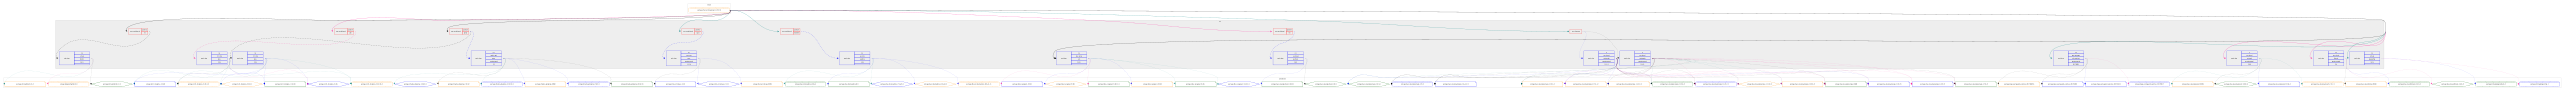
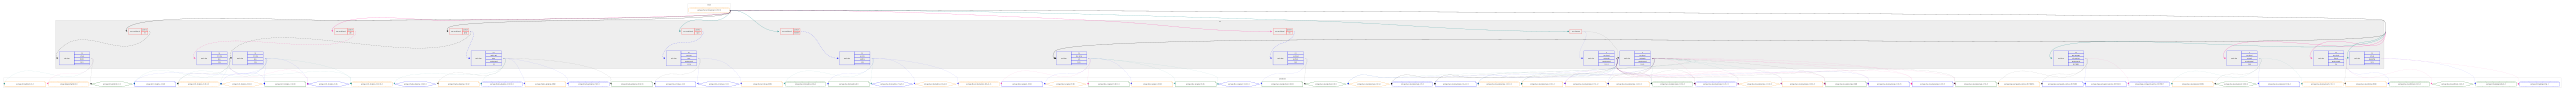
  digraph {
    compound=true
    concentrate=true
    fontname=Nunito
    fontsize=10
    newrank=true
    rankdir=TB
    ranksep=1.5
    node [color=blue fontname=Nunito fontsize=10 shape=note]
    edge [arrowhead=vee color=blue fontname=Nunito headport=w style=dotted tailport=e weight=100]
    n1 [color=darkorange label="portage://net-print/gutenprint-5.2.13" shape=cylinder width=4]
    n2 [label=<<TABLE BORDER="0" CELLBORDER="1" CELLSPACING="0" CELLPADDING="4" WIDTH="220"><TR><TD ROWSPAN="6" CELLPADDING="30">pack_dep</TD></TR><TR><TD WIDTH="110">no</TD></TR><TR><TD>sys-devel</TD></TR><TR><TD>automake</TD></TR><TR><TD>greaterequal</TD></TR><TR><TD>1.16.1</TD></TR></TABLE>> shape=none]
    n3 [label=<<TABLE BORDER="0" CELLBORDER="1" CELLSPACING="0" CELLPADDING="4" WIDTH="220"><TR><TD ROWSPAN="6" CELLPADDING="30">pack_dep</TD></TR><TR><TD WIDTH="110">no</TD></TR><TR><TD>sys-devel</TD></TR><TR><TD>automake</TD></TR><TR><TD>greaterequal</TD></TR><TR><TD>1.15.1</TD></TR></TABLE>> shape=none]
    n4 [color=red label=<<TABLE BORDER="0" CELLBORDER="1" CELLSPACING="0" CELLPADDING="4"><TR><TD CELLPADDING="10">any_of_group</TD></TR></TABLE>> shape=none]
    n5 [label=<<TABLE BORDER="0" CELLBORDER="1" CELLSPACING="0" CELLPADDING="4" WIDTH="220"><TR><TD ROWSPAN="6" CELLPADDING="30">pack_dep</TD></TR><TR><TD WIDTH="110">no</TD></TR><TR><TD>sys-devel</TD></TR><TR><TD>gettext</TD></TR><TR><TD>none</TD></TR><TR><TD></TD></TR></TABLE>> shape=none]
    n6 [color=red label=<<TABLE BORDER="0" CELLBORDER="1" CELLSPACING="0" CELLPADDING="4"><TR><TD ROWSPAN="3" CELLPADDING="10">use_conditional</TD></TR><TR><TD>positive</TD></TR><TR><TD>nls</TD></TR></TABLE>> shape=none]
    n7 [label=<<TABLE BORDER="0" CELLBORDER="1" CELLSPACING="0" CELLPADDING="4" WIDTH="220"><TR><TD ROWSPAN="6" CELLPADDING="30">pack_dep</TD></TR><TR><TD WIDTH="110">no</TD></TR><TR><TD>app-portage</TD></TR><TR><TD>elt-patches</TD></TR><TR><TD>greaterequal</TD></TR><TR><TD>20170815</TD></TR></TABLE>> shape=none]
    n8 [label=<<TABLE BORDER="0" CELLBORDER="1" CELLSPACING="0" CELLPADDING="4" WIDTH="220"><TR><TD ROWSPAN="6" CELLPADDING="30">pack_dep</TD></TR><TR><TD WIDTH="110">no</TD></TR><TR><TD>sys-devel</TD></TR><TR><TD>autoconf</TD></TR><TR><TD>greaterequal</TD></TR><TR><TD>2.69</TD></TR></TABLE>> shape=none]
    n9 [label=<<TABLE BORDER="0" CELLBORDER="1" CELLSPACING="0" CELLPADDING="4" WIDTH="220"><TR><TD ROWSPAN="6" CELLPADDING="30">pack_dep</TD></TR><TR><TD WIDTH="110">no</TD></TR><TR><TD>sys-devel</TD></TR><TR><TD>libtool</TD></TR><TR><TD>greaterequal</TD></TR><TR><TD>2.4</TD></TR></TABLE>> shape=none]
    n10 [label=<<TABLE BORDER="0" CELLBORDER="1" CELLSPACING="0" CELLPADDING="4" WIDTH="220"><TR><TD ROWSPAN="6" CELLPADDING="30">pack_dep</TD></TR><TR><TD WIDTH="110">no</TD></TR><TR><TD>virtual</TD></TR><TR><TD>pkgconfig</TD></TR><TR><TD>none</TD></TR><TR><TD></TD></TR></TABLE>> shape=none]
    n11 [label=<<TABLE BORDER="0" CELLBORDER="1" CELLSPACING="0" CELLPADDING="4" WIDTH="220"><TR><TD ROWSPAN="6" CELLPADDING="30">pack_dep</TD></TR><TR><TD WIDTH="110">no</TD></TR><TR><TD>net-print</TD></TR><TR><TD>cups</TD></TR><TR><TD>greaterequal</TD></TR><TR><TD>1.1.14</TD></TR></TABLE>> shape=none]
    n12 [color=red label=<<TABLE BORDER="0" CELLBORDER="1" CELLSPACING="0" CELLPADDING="4"><TR><TD ROWSPAN="3" CELLPADDING="10">use_conditional</TD></TR><TR><TD>positive</TD></TR><TR><TD>cups</TD></TR></TABLE>> shape=none]
    n13 [label=<<TABLE BORDER="0" CELLBORDER="1" CELLSPACING="0" CELLPADDING="4" WIDTH="220"><TR><TD ROWSPAN="6" CELLPADDING="30">pack_dep</TD></TR><TR><TD WIDTH="110">no</TD></TR><TR><TD>media-gfx</TD></TR><TR><TD>gimp</TD></TR><TR><TD>greaterequal</TD></TR><TR><TD>2.2</TD></TR></TABLE>> shape=none]
    n14 [label=<<TABLE BORDER="0" CELLBORDER="1" CELLSPACING="0" CELLPADDING="4" WIDTH="220"><TR><TD ROWSPAN="6" CELLPADDING="30">pack_dep</TD></TR><TR><TD WIDTH="110">no</TD></TR><TR><TD>x11-libs</TD></TR><TR><TD>gtk+</TD></TR><TR><TD>none</TD></TR><TR><TD></TD></TR></TABLE>> shape=none]
    n15 [color=red label=<<TABLE BORDER="0" CELLBORDER="1" CELLSPACING="0" CELLPADDING="4"><TR><TD ROWSPAN="3" CELLPADDING="10">use_conditional</TD></TR><TR><TD>positive</TD></TR><TR><TD>gimp</TD></TR></TABLE>> shape=none]
    n16 [label=<<TABLE BORDER="0" CELLBORDER="1" CELLSPACING="0" CELLPADDING="4" WIDTH="220"><TR><TD ROWSPAN="6" CELLPADDING="30">pack_dep</TD></TR><TR><TD WIDTH="110">no</TD></TR><TR><TD>x11-libs</TD></TR><TR><TD>gtk+</TD></TR><TR><TD>none</TD></TR><TR><TD></TD></TR></TABLE>> shape=none]
    n17 [color=red label=<<TABLE BORDER="0" CELLBORDER="1" CELLSPACING="0" CELLPADDING="4"><TR><TD ROWSPAN="3" CELLPADDING="10">use_conditional</TD></TR><TR><TD>positive</TD></TR><TR><TD>gtk</TD></TR></TABLE>> shape=none]
    n18 [label=<<TABLE BORDER="0" CELLBORDER="1" CELLSPACING="0" CELLPADDING="4" WIDTH="220"><TR><TD ROWSPAN="6" CELLPADDING="30">pack_dep</TD></TR><TR><TD WIDTH="110">no</TD></TR><TR><TD>virtual</TD></TR><TR><TD>libintl</TD></TR><TR><TD>none</TD></TR><TR><TD></TD></TR></TABLE>> shape=none]
    n19 [color=red label=<<TABLE BORDER="0" CELLBORDER="1" CELLSPACING="0" CELLPADDING="4"><TR><TD ROWSPAN="3" CELLPADDING="10">use_conditional</TD></TR><TR><TD>positive</TD></TR><TR><TD>nls</TD></TR></TABLE>> shape=none]
    n20 [label=<<TABLE BORDER="0" CELLBORDER="1" CELLSPACING="0" CELLPADDING="4" WIDTH="220"><TR><TD ROWSPAN="6" CELLPADDING="30">pack_dep</TD></TR><TR><TD WIDTH="110">no</TD></TR><TR><TD>sys-libs</TD></TR><TR><TD>readline</TD></TR><TR><TD>none</TD></TR><TR><TD></TD></TR></TABLE>> shape=none]
    n21 [color=red label=<<TABLE BORDER="0" CELLBORDER="1" CELLSPACING="0" CELLPADDING="4"><TR><TD ROWSPAN="3" CELLPADDING="10">use_conditional</TD></TR><TR><TD>positive</TD></TR><TR><TD>readline</TD></TR></TABLE>> shape=none]
    n22 [label=<<TABLE BORDER="0" CELLBORDER="1" CELLSPACING="0" CELLPADDING="4" WIDTH="220"><TR><TD ROWSPAN="6" CELLPADDING="30">pack_dep</TD></TR><TR><TD WIDTH="110">no</TD></TR><TR><TD>dev-lang</TD></TR><TR><TD>perl</TD></TR><TR><TD>none</TD></TR><TR><TD></TD></TR></TABLE>> shape=none]
    n23 [color=darkorange label="portage://sys-devel/automake-1.20.3-r3" width=4]
    n24 [color=darkorange label="portage://sys-devel/automake-1.11.6-r3" shape=hexagon width=4]
    n25 [label="portage://sys-devel/automake-1.12.6-r2" shape=cylinder width=4]
    n26 [color=darkgreen label="portage://sys-devel/automake-1.13.4-r2" shape=cylinder width=4]
    n27 [color=darkorange label="portage://sys-devel/automake-1.14.1-r2" width=4]
    n28 [color=darkorange label="portage://sys-devel/automake-1.15.1-r2" width=4]
    n29 [color=darkorange label="portage://sys-devel/automake-1.16.1-r1" width=4]
+   n30 [color=darkorange label="portage://sys-devel/automake-1.16.1-r2" shape=cylinder width=4]
    n31 [label="portage://sys-devel/automake-1.4_p6-r2" width=4]
    n32 [label="portage://sys-devel/automake-1.5-r2" shape=cylinder width=4]
-   n33 [color=darkgreen label="portage://sys-devel/automake-1.6.3-r2" shape=hexagon width=4]
+   n33 [color=darkorange label="portage://sys-devel/automake-1.6.3-r2" shape=hexagon width=4]
    n34 [color=darkgreen label="portage://sys-devel/automake-1.7.9-r3" width=4]
    n35 [label="portage://sys-devel/automake-1.8.5-r5" width=4]
    n36 [label="portage://sys-devel/automake-1.9.6-r5" width=4]
    n37 [color=darkgreen label="portage://sys-devel/automake-9999" width=4]
    n38 [color=darkgreen label="portage://sys-devel/gettext-0.19.8.1" width=4]
    n39 [color=darkgreen label="portage://sys-devel/gettext-0.20.1" shape=hexagon width=4]
    n40 [label="portage://app-portage/elt-patches-20170317" shape=cylinder width=4]
    n41 [label="portage://app-portage/elt-patches-20170422" width=4]
    n42 [label="portage://app-portage/elt-patches-20170815" width=4]
    n43 [color=darkorange label="portage://app-portage/elt-patches-20170826.1" width=4]
    n44 [color=darkorange label="portage://sys-devel/autoconf-2.13-r1" shape=cylinder width=4]
    n45 [label="portage://sys-devel/autoconf-2.64-r1" width=4]
    n46 [color=darkgreen label="portage://sys-devel/autoconf-2.69-r4" shape=hexagon width=4]
    n47 [color=darkorange label="portage://sys-devel/autoconf-9999" width=4]
    n48 [color=darkgreen label="portage://sys-devel/libtool-2.4.6-r3" shape=hexagon width=4]
    n49 [color=darkgreen label="portage://sys-devel/libtool-2.4.6-r4" shape=cylinder width=4]
    n50 [color=darkorange label="portage://sys-devel/libtool-9990" width=4]
    n51 [color=darkgreen label="portage://virtual/pkgconfig-0-r1" shape=cylinder width=4]
    n52 [label="portage://virtual/pkgconfig-1" shape=cylinder width=4]
    n53 [label="portage://net-print/cups-2.2.12" shape=hexagon width=4]
    n54 [label="portage://net-print/cups-2.3.0" width=4]
    n55 [color=darkorange label="portage://net-print/cups-9999" width=4]
    n56 [label="portage://media-gfx/gimp-2.10.10-r1" shape=cylinder width=4]
    n57 [color=darkorange label="portage://media-gfx/gimp-2.10.12" width=4]
    n58 [label="portage://media-gfx/gimp-2.10.8-r1" shape=hexagon width=4]
    n59 [color=darkgreen label="portage://media-gfx/gimp-2.8.22-r6" width=4]
    n60 [label="portage://media-gfx/gimp-2.9.8-r1" shape=cylinder width=4]
    n61 [color=darkorange label="portage://media-gfx/gimp-9999" width=4]
    n62 [color=darkorange label="portage://x11-libs/gtk+-2.24.32-r1" shape=cylinder width=4]
    n63 [label="portage://x11-libs/gtk+-3.24.4" shape=hexagon width=4]
    n64 [color=darkgreen label="portage://x11-libs/gtk+-3.24.10" width=4]
    n65 [color=darkorange label="portage://x11-libs/gtk+-3.24.11" shape=hexagon width=4]
    n66 [color=darkorange label="portage://x11-libs/gtk+-3.24.4-r1" shape=cylinder width=4]
    n67 [label="portage://x11-libs/gtk+-3.24.8" width=4]
    n68 [color=darkorange label="portage://pkgconfig/libintl-0" shape=cylinder width=4]
    n69 [color=darkorange label="portage://virtual/libintl-0-r1" width=4]
    n70 [color=darkgreen label="portage://virtual/libintl-0-r2" shape=hexagon width=4]
    n71 [color=darkorange label="portage://sys-libs/readline-6.3_p8-r3" shape=hexagon width=4]
    n72 [label="portage://sys-libs/readline-7.0_p5-r1" shape=hexagon width=4]
    n73 [color=darkgreen label="portage://sys-libs/readline-8.0" width=4]
    n74 [color=darkgreen label="portage://sys-libs/readline-8.0_p1" shape=cylinder width=4]
    n75 [color=darkorange label="portage://devel-libs/readline-8.0_p1-r1" shape=cylinder width=4]
    n76 [label="portage://dev-lang/perl-5.24.3-r1" shape=hexagon width=4]
    n77 [color=darkgreen label="portage://dev-lang/perl-5.24.4" width=4]
    n78 [color=darkorange label="portage://dev-lang/perl-5.26.2" width=4]
    n79 [color=darkgreen label="portage://dev-lang/perl-5.28.2-r1" width=4]
    n80 [color=darkorange label="portage://dev-lang/perl-5.30.0" shape=hexagon width=4]
    n81 [label="portage://dev-lang/perl-5.30.1" width=4]
    subgraph cluster_1 {
      color=gray
      label=<<i>ebuild</i>>
      rank=same
      n1
    }
    subgraph cluster_2 {
      color=gray
      label=<<i>dependencies</i>>
      subgraph cluster_3 {
        color=gray
        fillcolor="#eeeeee"
        label=<<i>compile</i>>
        style=filled
        subgraph sub_4 {
          color=gray
          fillcolor="#eeeeee"
          label=<<i>compile</i>>
          style=filled
          n4
          subgraph sub_5 {
            color=gray
            fillcolor="#eeeeee"
            label=<<i>compile</i>>
            style=filled
            n2
          }
          subgraph sub_6 {
            color=gray
            fillcolor="#eeeeee"
            label=<<i>compile</i>>
            style=filled
            n3
          }
        }
        subgraph sub_7 {
          color=gray
          fillcolor="#eeeeee"
          label=<<i>compile</i>>
          style=filled
          n6
          subgraph sub_8 {
            color=gray
            fillcolor="#eeeeee"
            label=<<i>compile</i>>
            style=filled
            n5
          }
        }
        subgraph sub_9 {
          color=gray
          fillcolor="#eeeeee"
          label=<<i>compile</i>>
          style=filled
          n7
        }
        subgraph sub_10 {
          color=gray
          fillcolor="#eeeeee"
          label=<<i>compile</i>>
          style=filled
          n8
        }
        subgraph sub_11 {
          color=gray
          fillcolor="#eeeeee"
          label=<<i>compile</i>>
          style=filled
          n9
        }
        subgraph sub_12 {
          color=gray
          fillcolor="#eeeeee"
          label=<<i>compile</i>>
          style=filled
          n10
        }
      }
      subgraph cluster_13 {
        color=gray
        fillcolor="#eeeeee"
        label=<<i>compile and run</i>>
        style=filled
        subgraph sub_14 {
          color=gray
          fillcolor="#eeeeee"
          label=<<i>compile and run</i>>
          style=filled
          n12
          subgraph sub_15 {
            color=gray
            fillcolor="#eeeeee"
            label=<<i>compile and run</i>>
            style=filled
            n11
          }
        }
        subgraph sub_16 {
          color=gray
          fillcolor="#eeeeee"
          label=<<i>compile and run</i>>
          style=filled
          n15
          subgraph sub_17 {
            color=gray
            fillcolor="#eeeeee"
            label=<<i>compile and run</i>>
            style=filled
            n13
          }
          subgraph sub_18 {
            color=gray
            fillcolor="#eeeeee"
            label=<<i>compile and run</i>>
            style=filled
            n14
          }
        }
        subgraph sub_19 {
          color=gray
          fillcolor="#eeeeee"
          label=<<i>compile and run</i>>
          style=filled
          n17
          subgraph sub_20 {
            color=gray
            fillcolor="#eeeeee"
            label=<<i>compile and run</i>>
            style=filled
            n16
          }
        }
        subgraph sub_21 {
          color=gray
          fillcolor="#eeeeee"
          label=<<i>compile and run</i>>
          style=filled
          n19
          subgraph sub_22 {
            color=gray
            fillcolor="#eeeeee"
            label=<<i>compile and run</i>>
            style=filled
            n18
          }
        }
        subgraph sub_23 {
          color=gray
          fillcolor="#eeeeee"
          label=<<i>compile and run</i>>
          style=filled
          n21
          subgraph sub_24 {
            color=gray
            fillcolor="#eeeeee"
            label=<<i>compile and run</i>>
            style=filled
            n20
          }
        }
        subgraph sub_25 {
          color=gray
          fillcolor="#eeeeee"
          label=<<i>compile and run</i>>
          style=filled
          n22
        }
      }
      subgraph cluster_26 {
        color=gray
        fillcolor="#eeeeee"
        label=<<i>run</i>>
        style=filled
      }
    }
    subgraph cluster_27 {
      color=gray
      label=<<i>candidates</i>>
      rank=same
      subgraph sub_28 {
        color=black
        label=<<i>candidates</i>>
        nodesep=1
        rank=same
        n23
        n24
        n25
        n26
        n27
        n28
        n29
+       n30
        n31
        n32
        n33
        n34
        n35
        n36
        n37
      }
      subgraph sub_29 {
        color=black
        label=<<i>candidates</i>>
        nodesep=1
        rank=same
        n23
        n24
        n25
        n26
        n27
        n28
        n29
+       n30
        n31
        n32
        n33
        n34
        n35
        n36
        n37
      }
      subgraph sub_30 {
        color=black
        label=<<i>candidates</i>>
        nodesep=1
        rank=same
        n38
        n39
      }
      subgraph sub_31 {
        color=black
        label=<<i>candidates</i>>
        nodesep=1
        rank=same
        n40
        n41
        n42
        n43
      }
      subgraph sub_32 {
        color=black
        label=<<i>candidates</i>>
        nodesep=1
        rank=same
        n44
        n45
        n46
        n47
      }
      subgraph sub_33 {
        color=black
        label=<<i>candidates</i>>
        nodesep=1
        rank=same
        n48
        n49
        n50
      }
      subgraph sub_34 {
        color=black
        label=<<i>candidates</i>>
        nodesep=1
        rank=same
        n51
        n52
      }
      subgraph sub_35 {
        color=black
        label=<<i>candidates</i>>
        nodesep=1
        rank=same
        n53
        n54
        n55
      }
      subgraph sub_36 {
        color=black
        label=<<i>candidates</i>>
        nodesep=1
        rank=same
        n56
        n57
        n58
        n59
        n60
        n61
      }
      subgraph sub_37 {
        color=black
        label=<<i>candidates</i>>
        nodesep=1
        rank=same
        n62
        n63
        n64
        n65
        n66
        n67
      }
      subgraph sub_38 {
        color=black
        label=<<i>candidates</i>>
        nodesep=1
        rank=same
        n62
        n63
        n64
        n65
        n66
        n67
      }
      subgraph sub_39 {
        color=black
        label=<<i>candidates</i>>
        nodesep=1
        rank=same
        n68
        n69
        n70
      }
      subgraph sub_40 {
        color=black
        label=<<i>candidates</i>>
        nodesep=1
        rank=same
        n71
        n72
        n73
        n74
        n75
      }
      subgraph sub_41 {
        color=black
        label=<<i>candidates</i>>
        nodesep=1
        rank=same
        n76
        n77
        n78
        n79
        n80
        n81
      }
    }
    n1 -> n4 [arrowhead=dot color=teal style=solid weight=20]
    n1 -> n6 [color=deeppink style=solid weight=20]
    n1 -> n7 [color=teal style=solid weight=20]
    n1 -> n8 [arrowhead=dot color=deeppink style=solid weight=20]
    n1 -> n9 [color=deeppink style=solid weight=20]
    n1 -> n10 [arrowhead=dot color=teal style=solid weight=20]
    n1 -> n12 [arrowhead=dot color=teal style=solid weight=20]
    n1 -> n15 [arrowhead=dot color=black style=solid weight=20]
    n1 -> n17 [color=deeppink style=solid weight=20]
    n1 -> n19 [color=black style=solid weight=20]
    n1 -> n21 [color=teal style=solid weight=20]
    n1 -> n22 [arrowhead=dot color=black style=solid weight=20]
    n2 -> n23 [color=teal]
    n2 -> n24 [arrowhead=dot color=teal]
    n2 -> n25 [arrowhead=dot color=deeppink]
    n2 -> n26 [color=teal]
    n2 -> n27 [arrowhead=dot color=black]
    n2 -> n28 [color=deeppink]
    n2 -> n29 [arrowhead=dot color=black]
+   n2 -> n30
    n2 -> n31 [arrowhead=dot color=black]
    n2 -> n32 [arrowhead=dot color=black]
    n2 -> n33 [color=teal]
    n2 -> n34 [color=deeppink]
    n2 -> n35 [arrowhead=dot color=deeppink]
    n2 -> n36 [arrowhead=dot color=deeppink]
    n2 -> n37 [color=black]
    n3 -> n23 [color=deeppink]
    n3 -> n24 [arrowhead=dot color=deeppink]
    n3 -> n25 [color=black]
    n3 -> n26 [color=black]
    n3 -> n27
    n3 -> n28
    n3 -> n29 [arrowhead=dot color=teal]
+   n3 -> n30 [arrowhead=dot color=teal]
    n3 -> n31 [arrowhead=dot color=black]
    n3 -> n32 [arrowhead=dot color=black]
    n3 -> n33 [arrowhead=dot]
    n3 -> n34 [color=black]
    n3 -> n35 [color=deeppink]
    n3 -> n36
    n3 -> n37 [arrowhead=dot color=deeppink]
    n4 -> n2 [arrowhead=dot color=black weight=20]
    n4 -> n3 [arrowhead=dot weight=20]
    n5 -> n38
    n5 -> n39 [arrowhead=dot color=black]
    n6 -> n5 [style=dashed weight=20]
    n7 -> n40 [color=deeppink]
    n7 -> n41 [arrowhead=dot]
    n7 -> n42 [arrowhead=dot color=black]
    n7 -> n43 [color=black]
    n8 -> n44 [arrowhead=dot color=teal]
    n8 -> n45
    n8 -> n46 [arrowhead=dot color=black]
    n8 -> n47 [arrowhead=dot color=teal]
    n9 -> n48 [color=deeppink]
    n9 -> n49
    n9 -> n50 [color=black]
    n10 -> n51
    n10 -> n52 [arrowhead=dot color=deeppink]
    n11 -> n53
    n11 -> n54 [arrowhead=dot color=black]
    n11 -> n55
    n12 -> n11 [arrowhead=dot style=dashed weight=20]
    n13 -> n56 [arrowhead=dot color=teal]
    n13 -> n57 [color=black]
    n13 -> n58 [color=teal]
    n13 -> n59 [color=black]
    n13 -> n60
    n13 -> n61
    n14 -> n62 [color=teal]
    n14 -> n63 [arrowhead=dot]
    n14 -> n64 [arrowhead=dot]
    n14 -> n65 [arrowhead=dot]
    n14 -> n66 [arrowhead=dot color=teal]
    n14 -> n67 [arrowhead=dot]
    n15 -> n13 [arrowhead=dot style=dashed weight=20]
    n15 -> n14 [arrowhead=dot color=black style=dashed weight=20]
    n16 -> n62 [color=teal]
    n16 -> n63 [arrowhead=dot color=deeppink]
    n16 -> n64
    n16 -> n65 [arrowhead=dot color=teal]
    n16 -> n66 [color=black]
    n16 -> n67 [color=teal]
    n17 -> n16 [color=deeppink style=dashed weight=20]
    n18 -> n68 [color=deeppink]
    n18 -> n69 [arrowhead=dot color=teal]
    n18 -> n70 [arrowhead=dot color=black]
    n19 -> n18 [color=black style=dashed weight=20]
    n20 -> n71
    n20 -> n72 [color=teal]
    n20 -> n73 [arrowhead=dot]
    n20 -> n74 [color=teal]
    n20 -> n75
    n21 -> n20 [arrowhead=dot style=dashed weight=20]
    n22 -> n76 [arrowhead=dot color=teal]
    n22 -> n77 [color=teal]
    n22 -> n78
    n22 -> n79 [arrowhead=dot color=deeppink]
    n22 -> n80 [arrowhead=dot]
    n22 -> n81 [color=deeppink]
  }
